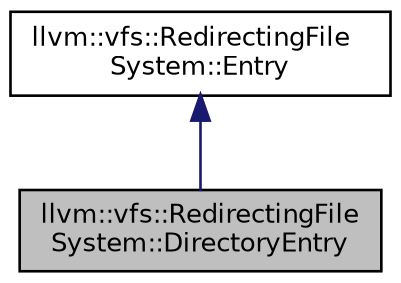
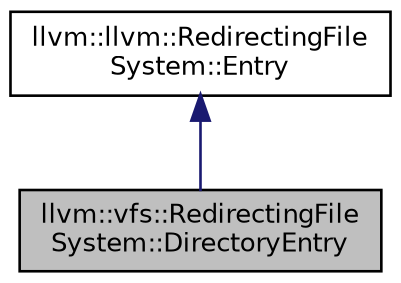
  digraph {
    node [color=black fontname=Helvetica fontsize=10 shape=record]
    n1 [fillcolor=grey75 fontcolor=black height=0.2 label="llvm::vfs::RedirectingFile\lSystem::DirectoryEntry" style=filled width=0.4]
-   n2 [height=0.2 label="llvm::vfs::RedirectingFile\lSystem::Entry" width=0.4]
+   n2 [height=0.2 label="llvm::llvm::RedirectingFile\lSystem::Entry" width=0.4]
    n2 -> n1 [color=midnightblue dir=back fontname=Helvetica fontsize=10 labelfontname=Helvetica labelfontsize=10 style=solid]
  }
